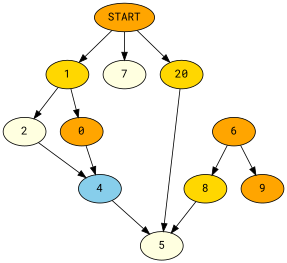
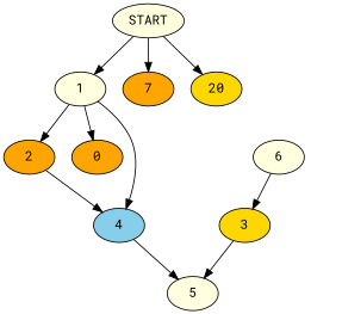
  digraph {
    fontname="Roboto Mono"
    node [fillcolor=orange fontname="Roboto Mono" style=filled]
    edge [fontname="Roboto Mono"]
-   n1 [label=START]
-   1 [fillcolor=gold]
-   7 [fillcolor=lightyellow]
+   n1 [fillcolor=lightyellow label=START]
+   1 [fillcolor=lightyellow]
+   7
    n4 [fillcolor=gold label=20]
-   2 [fillcolor=lightyellow]
+   2
    n6 [label=0]
    5 [fillcolor=lightyellow]
    4 [fillcolor=skyblue]
-   6
-   8 [fillcolor=gold]
-   9
+   6 [fillcolor=lightyellow]
+   8 [fillcolor=gold label=3]
    n1 -> 1
    n1 -> 7
    n1 -> n4
    1 -> 2
    1 -> n6
-   n4 -> 5
    2 -> 4
-   n6 -> 4
+   1 -> 4
    4 -> 5
    6 -> 8
-   6 -> 9
    8 -> 5
  }
